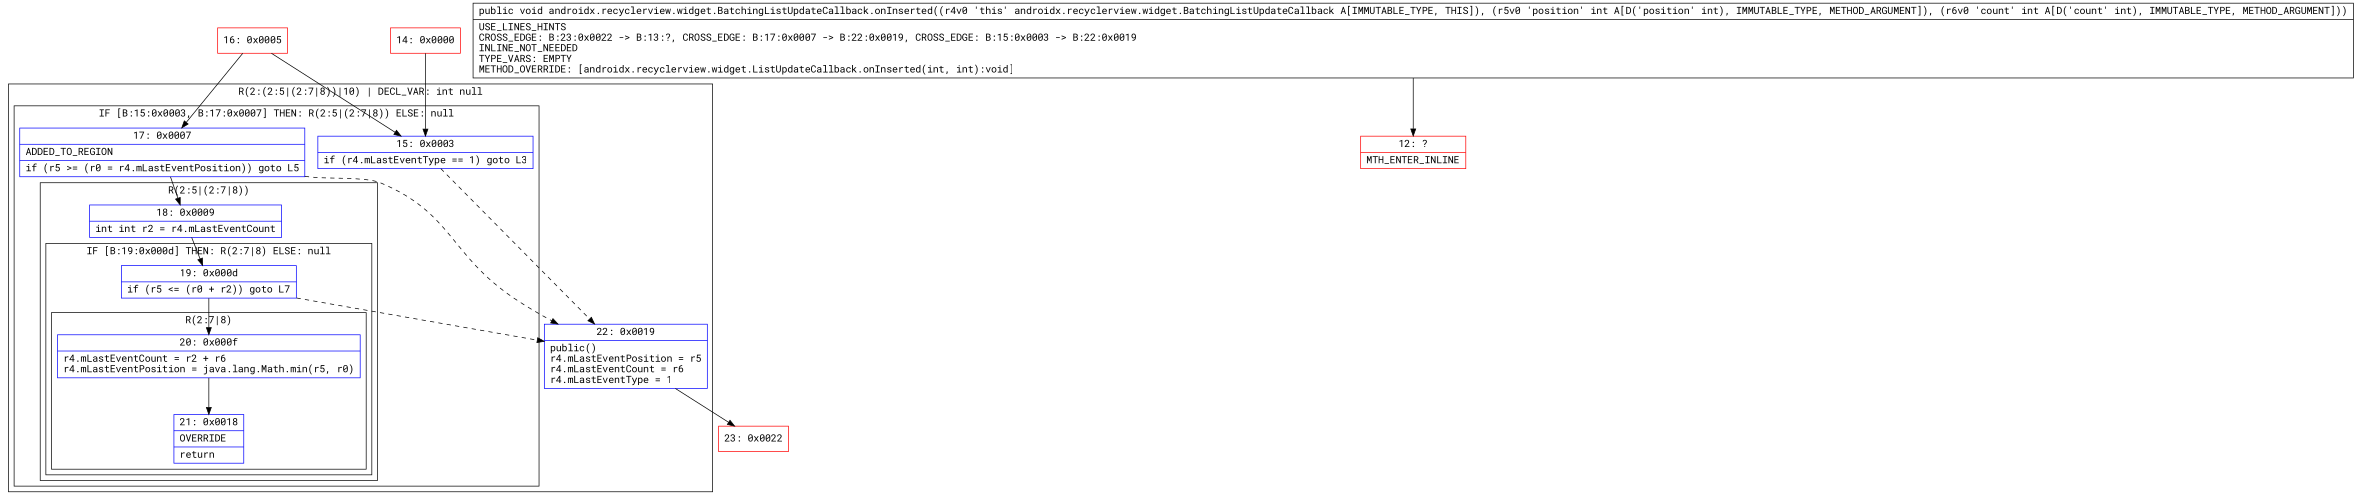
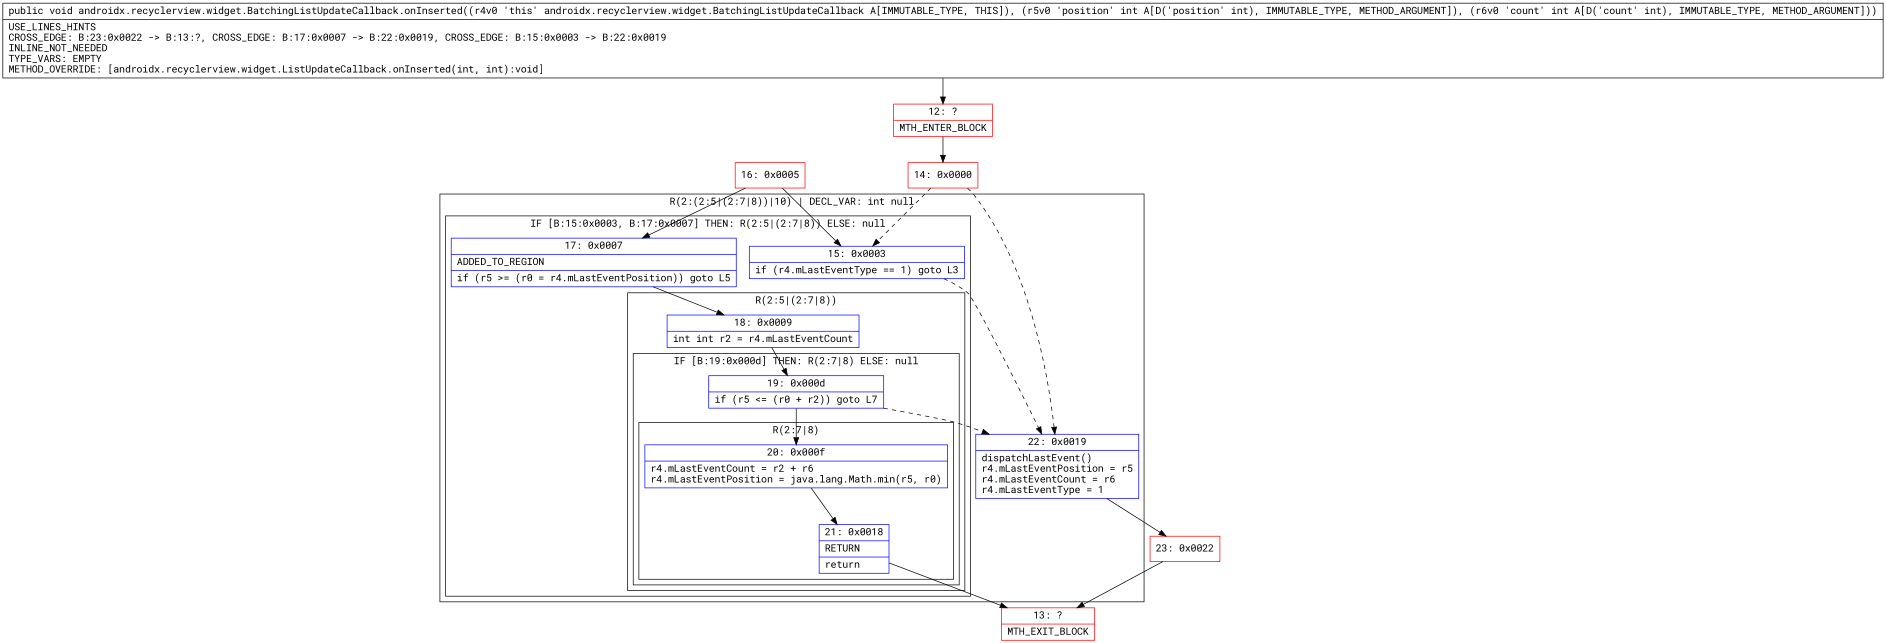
  digraph {
    fontname="Roboto Mono"
    node [color=blue fontname="Roboto Mono" shape=record]
    edge [fontname="Roboto Mono"]
    n1 [label="{20\:\ 0x000f|r4.mLastEventCount = r2 + r6\lr4.mLastEventPosition = java.lang.Math.min(r5, r0)\l}"]
-   n2 [label="{21\:\ 0x0018|OVERRIDE\l|return\l}"]
+   n2 [label="{21\:\ 0x0018|RETURN\l|return\l}"]
    n3 [label="{19\:\ 0x000d|if (r5 \<= (r0 + r2)) goto L7\l}"]
    n4 [label="{18\:\ 0x0009|int int r2 = r4.mLastEventCount\l}"]
    n5 [label="{15\:\ 0x0003|if (r4.mLastEventType == 1) goto L3\l}"]
    n6 [label="{17\:\ 0x0007|ADDED_TO_REGION\l|if (r5 \>= (r0 = r4.mLastEventPosition)) goto L5\l}"]
-   n7 [label="{22\:\ 0x0019|public()\lr4.mLastEventPosition = r5\lr4.mLastEventCount = r6\lr4.mLastEventType = 1\l}"]
+   n7 [label="{22\:\ 0x0019|dispatchLastEvent()\lr4.mLastEventPosition = r5\lr4.mLastEventCount = r6\lr4.mLastEventType = 1\l}"]
+   n8 [color=red label="{13\:\ ?|MTH_EXIT_BLOCK\l}"]
    n9 [color=red label="{23\:\ 0x0022}"]
    n10 [color=red label="{16\:\ 0x0005}"]
-   n11 [color=red label="{12\:\ ?|MTH_ENTER_INLINE\l}"]
+   n11 [color=red label="{12\:\ ?|MTH_ENTER_BLOCK\l}"]
    n12 [color=red label="{14\:\ 0x0000}"]
    n13 [label="{public void androidx.recyclerview.widget.BatchingListUpdateCallback.onInserted((r4v0 'this' androidx.recyclerview.widget.BatchingListUpdateCallback A[IMMUTABLE_TYPE, THIS]), (r5v0 'position' int A[D('position' int), IMMUTABLE_TYPE, METHOD_ARGUMENT]), (r6v0 'count' int A[D('count' int), IMMUTABLE_TYPE, METHOD_ARGUMENT]))  | USE_LINES_HINTS\lCROSS_EDGE: B:23:0x0022 \-\> B:13:?, CROSS_EDGE: B:17:0x0007 \-\> B:22:0x0019, CROSS_EDGE: B:15:0x0003 \-\> B:22:0x0019\lINLINE_NOT_NEEDED\lTYPE_VARS: EMPTY\lMETHOD_OVERRIDE: [androidx.recyclerview.widget.ListUpdateCallback.onInserted(int, int):void]\l}" color=""]
    subgraph cluster_1 {
      label="R(2:(2:5|(2:7|8))|10) | DECL_VAR: int null\l"
      n7
      subgraph cluster_2 {
        label="IF [B:15:0x0003, B:17:0x0007] THEN: R(2:5|(2:7|8)) ELSE: null"
        n5
        n6
        subgraph cluster_3 {
          label="R(2:5|(2:7|8))"
          n4
          subgraph cluster_4 {
            label="IF [B:19:0x000d] THEN: R(2:7|8) ELSE: null"
            n3
            subgraph cluster_5 {
              label="R(2:7|8)"
              n1
              n2
            }
          }
        }
      }
    }
    n1 -> n2
+   n2 -> n8
    n3 -> n1
    n3 -> n7 [style=dashed]
    n4 -> n3
    n5 -> n7 [style=dashed]
    n6 -> n4
-   n6 -> n7 [style=dashed]
+   n12 -> n7 [style=dashed]
    n7 -> n9
+   n9 -> n8
    n10 -> n5
    n10 -> n6
-   n12 -> n5
+   n11 -> n12
+   n12 -> n5 [style=dashed]
    n13 -> n11
  }
